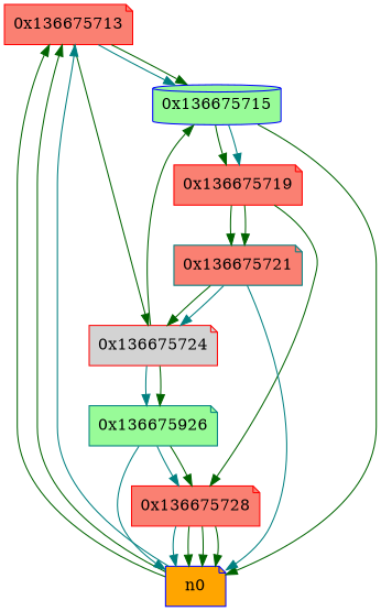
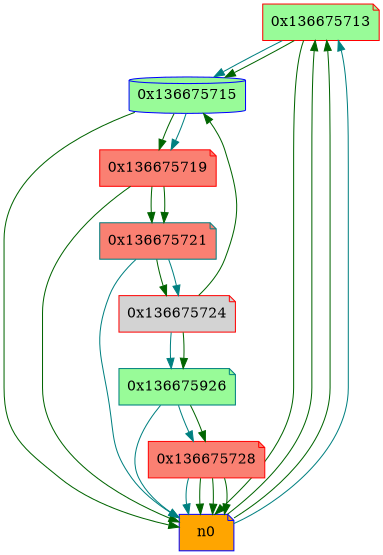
  digraph {
    node [color=red fillcolor=palegreen shape=note style=filled]
    edge [color=darkgreen]
-   n1 [fillcolor=salmon label="0x136675713"]
+   n1 [label="0x136675713"]
    n2 [color=blue label="0x136675715" shape=cylinder]
    n0 [color=blue fillcolor=orange]
    n3 [fillcolor=salmon label="0x136675719"]
    n4 [color=teal fillcolor=salmon label="0x136675721"]
    n5 [fillcolor=lightgrey label="0x136675724"]
    n6 [color=teal label="0x136675926"]
    n7 [fillcolor=salmon label="0x136675728"]
    n1 -> n2 [color=teal]
    n1 -> n2
-   n1 -> n5
+   n1 -> n0
    n2 -> n0
    n2 -> n3
    n2 -> n3 [color=teal]
    n0 -> n1
    n0 -> n1
    n0 -> n1 [color=teal]
-   n3 -> n7
+   n3 -> n0
    n3 -> n4
    n3 -> n4
    n4 -> n0 [color=teal]
    n4 -> n5
    n4 -> n5 [color=teal]
    n5 -> n2
    n5 -> n6 [color=teal]
    n5 -> n6
    n6 -> n0 [color=teal]
    n6 -> n7 [color=teal]
    n6 -> n7
    n7 -> n0 [color=teal]
    n7 -> n0
    n7 -> n0
    n7 -> n0
  }
